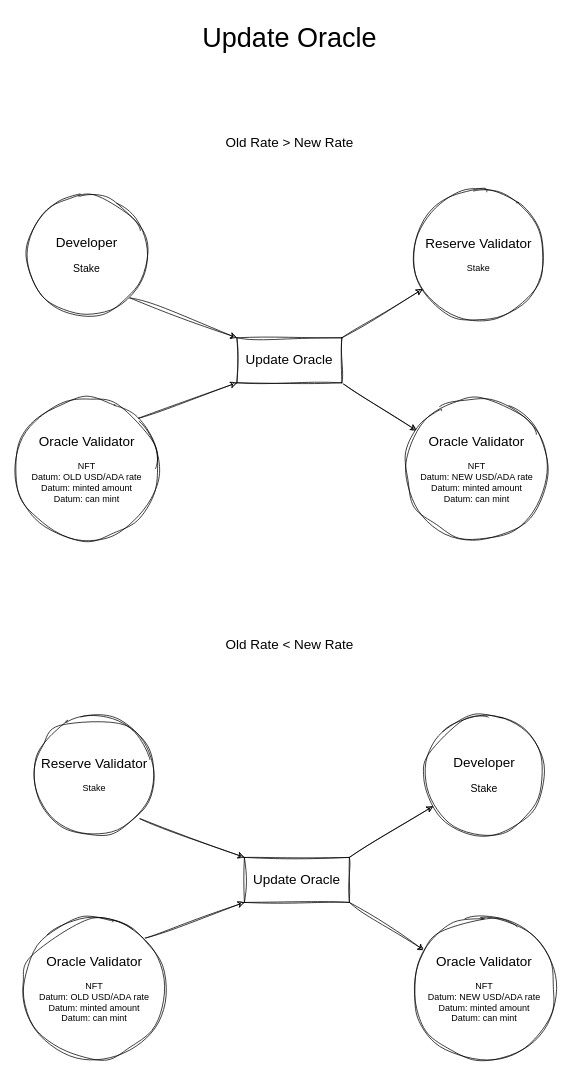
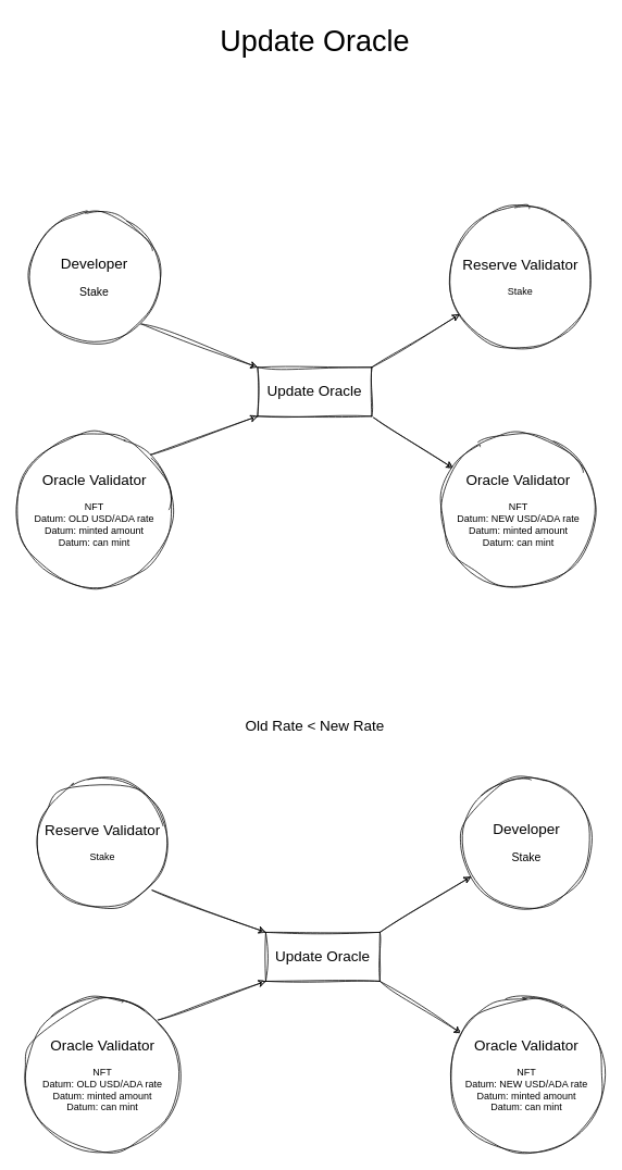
  <mxCell id="0" />
  <mxCell id="1" parent="0" />
  <mxCell id="2" style="edgeStyle=none;html=1;exitX=1;exitY=1;exitDx=0;exitDy=0;entryX=0;entryY=0;entryDx=0;entryDy=0;sketch=1;curveFitting=1;jiggle=2;rounded=0;" parent="1" source="3" target="6" edge="1"><mxGeometry relative="1" as="geometry" /></mxCell>
  <mxCell id="3" value="&lt;font style=&quot;&quot;&gt;&lt;span style=&quot;font-size: 18px;&quot;&gt;Developer&lt;/span&gt;&lt;br&gt;&lt;br&gt;&lt;span style=&quot;font-size: 14px;&quot;&gt;Stake&lt;/span&gt;&lt;br&gt;&lt;/font&gt;" style="ellipse;whiteSpace=wrap;html=1;aspect=fixed;rounded=0;sketch=1;curveFitting=1;jiggle=2;" parent="1" vertex="1"><mxGeometry x="35" y="260" width="160" height="160" as="geometry" /></mxCell>
  <mxCell id="4" style="edgeStyle=none;html=1;exitX=1;exitY=0;exitDx=0;exitDy=0;fontSize=18;sketch=1;curveFitting=1;jiggle=2;rounded=0;" parent="1" source="6" target="8" edge="1"><mxGeometry relative="1" as="geometry" /></mxCell>
  <mxCell id="5" style="edgeStyle=none;html=1;exitX=1;exitY=1;exitDx=0;exitDy=0;fontSize=18;sketch=1;curveFitting=1;jiggle=2;rounded=0;" parent="1" source="6" target="7" edge="1"><mxGeometry relative="1" as="geometry" /></mxCell>
  <mxCell id="6" value="&lt;font style=&quot;font-size: 18px;&quot;&gt;Update Oracle&lt;/font&gt;" style="rounded=0;whiteSpace=wrap;html=1;sketch=1;curveFitting=1;jiggle=2;" parent="1" vertex="1"><mxGeometry x="315" y="450" width="140" height="60" as="geometry" /></mxCell>
  <mxCell id="7" value="&lt;font style=&quot;font-size: 18px;&quot;&gt;Oracle Validator&lt;/font&gt;&lt;br&gt;&lt;br&gt;NFT&lt;br&gt;Datum: NEW USD/ADA rate&lt;br&gt;Datum: minted amount&lt;br&gt;Datum: can mint" style="ellipse;whiteSpace=wrap;html=1;aspect=fixed;rounded=0;sketch=1;curveFitting=1;jiggle=2;" parent="1" vertex="1"><mxGeometry x="540" y="530" width="190" height="190" as="geometry" /></mxCell>
  <mxCell id="8" value="&lt;font style=&quot;&quot;&gt;&lt;span style=&quot;font-size: 18px;&quot;&gt;Reserve Validator&lt;/span&gt;&lt;br style=&quot;font-size: 12px;&quot;&gt;&lt;br style=&quot;font-size: 12px;&quot;&gt;Stake&lt;br&gt;&lt;/font&gt;" style="ellipse;whiteSpace=wrap;html=1;aspect=fixed;rounded=0;sketch=1;curveFitting=1;jiggle=2;" parent="1" vertex="1"><mxGeometry x="550" y="252.5" width="175" height="175" as="geometry" /></mxCell>
  <mxCell id="9" value="&lt;font style=&quot;font-size: 36px;&quot;&gt;Update Oracle&lt;/font&gt;" style="text;html=1;align=center;verticalAlign=middle;resizable=0;points=[];autosize=1;strokeColor=none;fillColor=none;fontSize=14;rounded=0;sketch=1;curveFitting=1;jiggle=2;" parent="1" vertex="1"><mxGeometry x="255" y="20" width="260" height="60" as="geometry" /></mxCell>
  <mxCell id="10" style="edgeStyle=none;html=1;exitX=1;exitY=0;exitDx=0;exitDy=0;entryX=0;entryY=1;entryDx=0;entryDy=0;sketch=1;curveFitting=1;jiggle=2;rounded=0;" parent="1" source="11" target="6" edge="1"><mxGeometry relative="1" as="geometry" /></mxCell>
  <mxCell id="11" value="&lt;font style=&quot;font-size: 18px;&quot;&gt;Oracle Validator&lt;/font&gt;&lt;br&gt;&lt;br&gt;NFT&lt;br&gt;Datum: OLD USD/ADA rate&lt;br&gt;Datum: minted amount&lt;br&gt;Datum: can mint" style="ellipse;whiteSpace=wrap;html=1;aspect=fixed;rounded=0;sketch=1;curveFitting=1;jiggle=2;" parent="1" vertex="1"><mxGeometry x="20" y="530" width="190" height="190" as="geometry" /></mxCell>
  <mxCell id="12" style="edgeStyle=none;html=1;exitX=1;exitY=1;exitDx=0;exitDy=0;entryX=0;entryY=0;entryDx=0;entryDy=0;sketch=1;curveFitting=1;jiggle=2;rounded=0;" parent="1" source="13" target="16" edge="1"><mxGeometry relative="1" as="geometry" /></mxCell>
  <mxCell id="13" value="&lt;span style=&quot;font-size: 18px;&quot;&gt;Reserve Validator&lt;/span&gt;&lt;br&gt;&lt;br&gt;Stake" style="ellipse;whiteSpace=wrap;html=1;aspect=fixed;rounded=0;sketch=1;curveFitting=1;jiggle=2;" parent="1" vertex="1"><mxGeometry x="45" y="953" width="160" height="160" as="geometry" /></mxCell>
  <mxCell id="14" style="edgeStyle=none;html=1;exitX=1;exitY=0;exitDx=0;exitDy=0;fontSize=18;sketch=1;curveFitting=1;jiggle=2;rounded=0;" parent="1" source="16" target="18" edge="1"><mxGeometry relative="1" as="geometry" /></mxCell>
  <mxCell id="15" style="edgeStyle=none;html=1;exitX=1;exitY=1;exitDx=0;exitDy=0;fontSize=18;sketch=1;curveFitting=1;jiggle=2;rounded=0;" parent="1" source="16" target="17" edge="1"><mxGeometry relative="1" as="geometry" /></mxCell>
  <mxCell id="16" value="&lt;font style=&quot;font-size: 18px;&quot;&gt;Update Oracle&lt;/font&gt;" style="rounded=0;whiteSpace=wrap;html=1;sketch=1;curveFitting=1;jiggle=2;" parent="1" vertex="1"><mxGeometry x="325" y="1143" width="140" height="60" as="geometry" /></mxCell>
  <mxCell id="17" value="&lt;font style=&quot;font-size: 18px;&quot;&gt;Oracle Validator&lt;/font&gt;&lt;br&gt;&lt;br&gt;NFT&lt;br&gt;Datum: NEW USD/ADA rate&lt;br&gt;Datum: minted amount&lt;br&gt;Datum: can mint" style="ellipse;whiteSpace=wrap;html=1;aspect=fixed;rounded=0;sketch=1;curveFitting=1;jiggle=2;" parent="1" vertex="1"><mxGeometry x="550" y="1223" width="190" height="190" as="geometry" /></mxCell>
  <mxCell id="18" value="&lt;span style=&quot;font-size: 18px;&quot;&gt;Developer&lt;/span&gt;&lt;br&gt;&lt;br&gt;&lt;span style=&quot;font-size: 14px;&quot;&gt;Stake&lt;/span&gt;" style="ellipse;whiteSpace=wrap;html=1;aspect=fixed;rounded=0;sketch=1;curveFitting=1;jiggle=2;" parent="1" vertex="1"><mxGeometry x="565" y="953" width="160" height="160" as="geometry" /></mxCell>
  <mxCell id="19" style="edgeStyle=none;html=1;exitX=1;exitY=0;exitDx=0;exitDy=0;entryX=0;entryY=1;entryDx=0;entryDy=0;sketch=1;curveFitting=1;jiggle=2;rounded=0;" parent="1" source="20" target="16" edge="1"><mxGeometry relative="1" as="geometry" /></mxCell>
  <mxCell id="20" value="&lt;font style=&quot;font-size: 18px;&quot;&gt;Oracle Validator&lt;/font&gt;&lt;br&gt;&lt;br&gt;NFT&lt;br&gt;Datum: OLD USD/ADA rate&lt;br&gt;Datum: minted amount&lt;br&gt;Datum: can mint" style="ellipse;whiteSpace=wrap;html=1;aspect=fixed;rounded=0;sketch=1;curveFitting=1;jiggle=2;" parent="1" vertex="1"><mxGeometry x="30" y="1223" width="190" height="190" as="geometry" /></mxCell>
- <mxCell id="21" value="&lt;font style=&quot;font-size: 18px;&quot;&gt;Old Rate &amp;gt; New Rate&lt;/font&gt;" style="text;html=1;align=center;verticalAlign=middle;resizable=0;points=[];autosize=1;strokeColor=none;fillColor=none;rounded=0;sketch=1;curveFitting=1;jiggle=2;" parent="1" vertex="1"><mxGeometry x="290" y="170" width="190" height="40" as="geometry" /></mxCell>
- <mxCell id="22" value="&lt;font style=&quot;font-size: 18px;&quot;&gt;Old Rate &amp;lt; New Rate&lt;/font&gt;" style="text;html=1;align=center;verticalAlign=middle;resizable=0;points=[];autosize=1;strokeColor=none;fillColor=none;rounded=0;sketch=1;curveFitting=1;jiggle=2;" parent="1" vertex="1"><mxGeometry x="290" y="840" width="190" height="40" as="geometry" /></mxCell>
+ <mxCell id="22" value="&lt;font style=&quot;font-size: 18px;&quot;&gt;Old Rate &amp;lt; New Rate&lt;/font&gt;" style="text;html=1;align=center;verticalAlign=middle;resizable=0;points=[];autosize=1;strokeColor=none;fillColor=none;rounded=0;sketch=1;curveFitting=1;jiggle=2;" parent="1" vertex="1"><mxGeometry x="290" y="870" width="190" height="40" as="geometry" /></mxCell>
